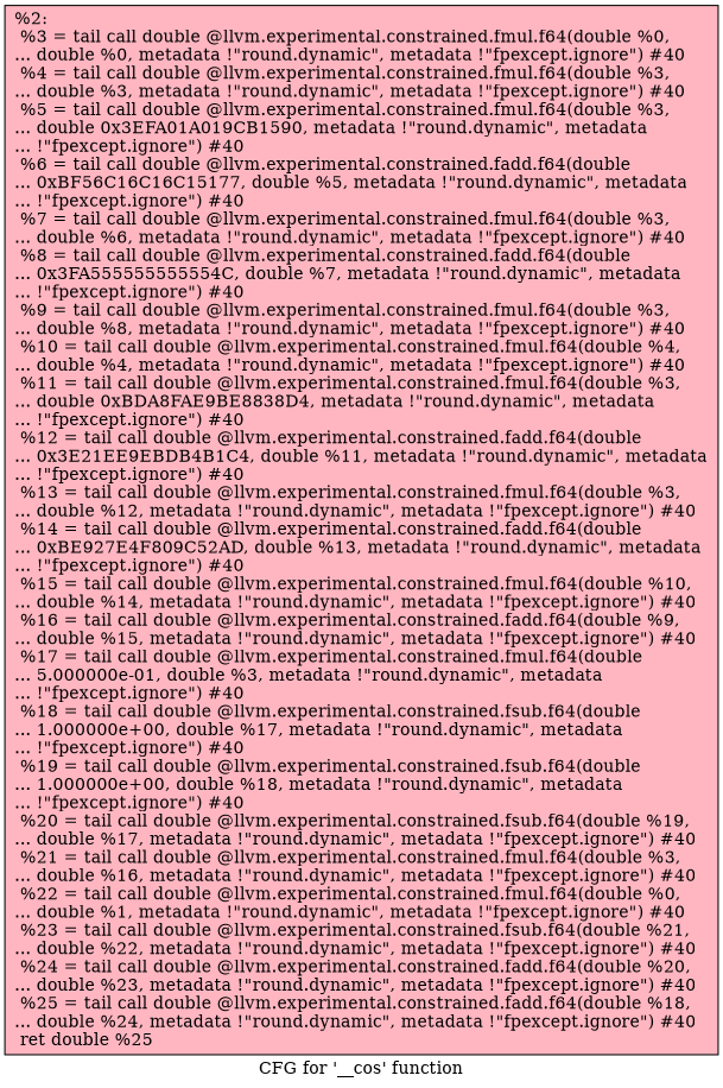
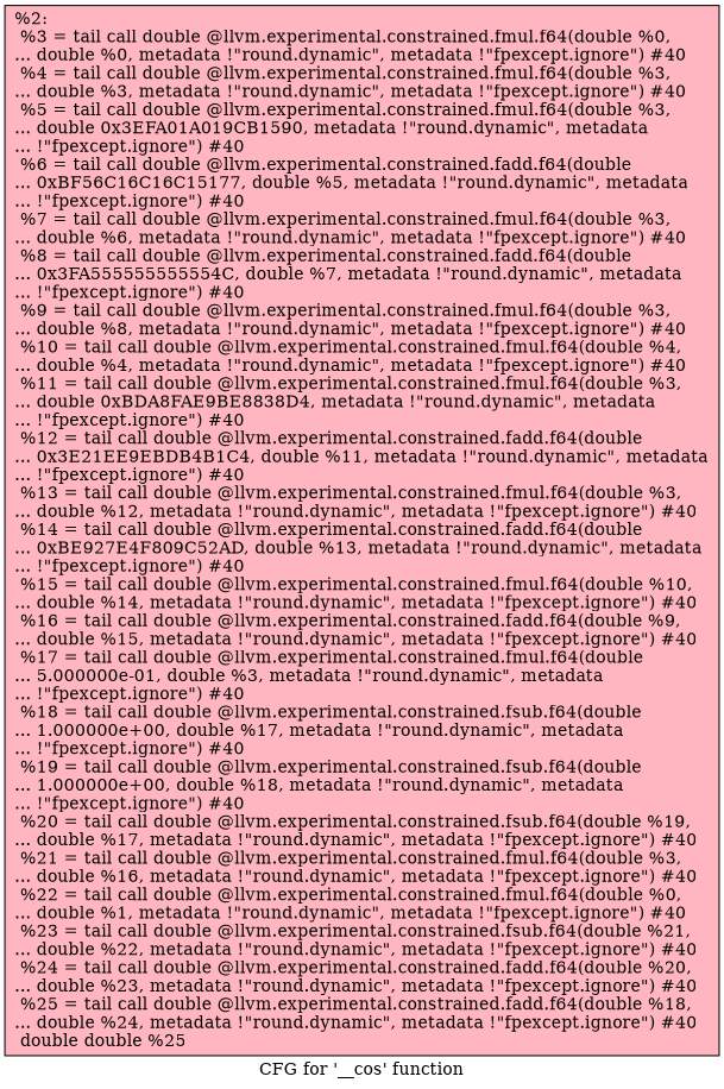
  digraph {
    label="CFG for '__cos' function"
-   n1 [label="{%2:\l  %3 = tail call double @llvm.experimental.constrained.fmul.f64(double %0,\l... double %0, metadata !\"round.dynamic\", metadata !\"fpexcept.ignore\") #40\l  %4 = tail call double @llvm.experimental.constrained.fmul.f64(double %3,\l... double %3, metadata !\"round.dynamic\", metadata !\"fpexcept.ignore\") #40\l  %5 = tail call double @llvm.experimental.constrained.fmul.f64(double %3,\l... double 0x3EFA01A019CB1590, metadata !\"round.dynamic\", metadata\l... !\"fpexcept.ignore\") #40\l  %6 = tail call double @llvm.experimental.constrained.fadd.f64(double\l... 0xBF56C16C16C15177, double %5, metadata !\"round.dynamic\", metadata\l... !\"fpexcept.ignore\") #40\l  %7 = tail call double @llvm.experimental.constrained.fmul.f64(double %3,\l... double %6, metadata !\"round.dynamic\", metadata !\"fpexcept.ignore\") #40\l  %8 = tail call double @llvm.experimental.constrained.fadd.f64(double\l... 0x3FA555555555554C, double %7, metadata !\"round.dynamic\", metadata\l... !\"fpexcept.ignore\") #40\l  %9 = tail call double @llvm.experimental.constrained.fmul.f64(double %3,\l... double %8, metadata !\"round.dynamic\", metadata !\"fpexcept.ignore\") #40\l  %10 = tail call double @llvm.experimental.constrained.fmul.f64(double %4,\l... double %4, metadata !\"round.dynamic\", metadata !\"fpexcept.ignore\") #40\l  %11 = tail call double @llvm.experimental.constrained.fmul.f64(double %3,\l... double 0xBDA8FAE9BE8838D4, metadata !\"round.dynamic\", metadata\l... !\"fpexcept.ignore\") #40\l  %12 = tail call double @llvm.experimental.constrained.fadd.f64(double\l... 0x3E21EE9EBDB4B1C4, double %11, metadata !\"round.dynamic\", metadata\l... !\"fpexcept.ignore\") #40\l  %13 = tail call double @llvm.experimental.constrained.fmul.f64(double %3,\l... double %12, metadata !\"round.dynamic\", metadata !\"fpexcept.ignore\") #40\l  %14 = tail call double @llvm.experimental.constrained.fadd.f64(double\l... 0xBE927E4F809C52AD, double %13, metadata !\"round.dynamic\", metadata\l... !\"fpexcept.ignore\") #40\l  %15 = tail call double @llvm.experimental.constrained.fmul.f64(double %10,\l... double %14, metadata !\"round.dynamic\", metadata !\"fpexcept.ignore\") #40\l  %16 = tail call double @llvm.experimental.constrained.fadd.f64(double %9,\l... double %15, metadata !\"round.dynamic\", metadata !\"fpexcept.ignore\") #40\l  %17 = tail call double @llvm.experimental.constrained.fmul.f64(double\l... 5.000000e-01, double %3, metadata !\"round.dynamic\", metadata\l... !\"fpexcept.ignore\") #40\l  %18 = tail call double @llvm.experimental.constrained.fsub.f64(double\l... 1.000000e+00, double %17, metadata !\"round.dynamic\", metadata\l... !\"fpexcept.ignore\") #40\l  %19 = tail call double @llvm.experimental.constrained.fsub.f64(double\l... 1.000000e+00, double %18, metadata !\"round.dynamic\", metadata\l... !\"fpexcept.ignore\") #40\l  %20 = tail call double @llvm.experimental.constrained.fsub.f64(double %19,\l... double %17, metadata !\"round.dynamic\", metadata !\"fpexcept.ignore\") #40\l  %21 = tail call double @llvm.experimental.constrained.fmul.f64(double %3,\l... double %16, metadata !\"round.dynamic\", metadata !\"fpexcept.ignore\") #40\l  %22 = tail call double @llvm.experimental.constrained.fmul.f64(double %0,\l... double %1, metadata !\"round.dynamic\", metadata !\"fpexcept.ignore\") #40\l  %23 = tail call double @llvm.experimental.constrained.fsub.f64(double %21,\l... double %22, metadata !\"round.dynamic\", metadata !\"fpexcept.ignore\") #40\l  %24 = tail call double @llvm.experimental.constrained.fadd.f64(double %20,\l... double %23, metadata !\"round.dynamic\", metadata !\"fpexcept.ignore\") #40\l  %25 = tail call double @llvm.experimental.constrained.fadd.f64(double %18,\l... double %24, metadata !\"round.dynamic\", metadata !\"fpexcept.ignore\") #40\l  ret double %25\l}" shape=record style=filled fillcolor=lightpink]
+   n1 [label="{%2:\l  %3 = tail call double @llvm.experimental.constrained.fmul.f64(double %0,\l... double %0, metadata !\"round.dynamic\", metadata !\"fpexcept.ignore\") #40\l  %4 = tail call double @llvm.experimental.constrained.fmul.f64(double %3,\l... double %3, metadata !\"round.dynamic\", metadata !\"fpexcept.ignore\") #40\l  %5 = tail call double @llvm.experimental.constrained.fmul.f64(double %3,\l... double 0x3EFA01A019CB1590, metadata !\"round.dynamic\", metadata\l... !\"fpexcept.ignore\") #40\l  %6 = tail call double @llvm.experimental.constrained.fadd.f64(double\l... 0xBF56C16C16C15177, double %5, metadata !\"round.dynamic\", metadata\l... !\"fpexcept.ignore\") #40\l  %7 = tail call double @llvm.experimental.constrained.fmul.f64(double %3,\l... double %6, metadata !\"round.dynamic\", metadata !\"fpexcept.ignore\") #40\l  %8 = tail call double @llvm.experimental.constrained.fadd.f64(double\l... 0x3FA555555555554C, double %7, metadata !\"round.dynamic\", metadata\l... !\"fpexcept.ignore\") #40\l  %9 = tail call double @llvm.experimental.constrained.fmul.f64(double %3,\l... double %8, metadata !\"round.dynamic\", metadata !\"fpexcept.ignore\") #40\l  %10 = tail call double @llvm.experimental.constrained.fmul.f64(double %4,\l... double %4, metadata !\"round.dynamic\", metadata !\"fpexcept.ignore\") #40\l  %11 = tail call double @llvm.experimental.constrained.fmul.f64(double %3,\l... double 0xBDA8FAE9BE8838D4, metadata !\"round.dynamic\", metadata\l... !\"fpexcept.ignore\") #40\l  %12 = tail call double @llvm.experimental.constrained.fadd.f64(double\l... 0x3E21EE9EBDB4B1C4, double %11, metadata !\"round.dynamic\", metadata\l... !\"fpexcept.ignore\") #40\l  %13 = tail call double @llvm.experimental.constrained.fmul.f64(double %3,\l... double %12, metadata !\"round.dynamic\", metadata !\"fpexcept.ignore\") #40\l  %14 = tail call double @llvm.experimental.constrained.fadd.f64(double\l... 0xBE927E4F809C52AD, double %13, metadata !\"round.dynamic\", metadata\l... !\"fpexcept.ignore\") #40\l  %15 = tail call double @llvm.experimental.constrained.fmul.f64(double %10,\l... double %14, metadata !\"round.dynamic\", metadata !\"fpexcept.ignore\") #40\l  %16 = tail call double @llvm.experimental.constrained.fadd.f64(double %9,\l... double %15, metadata !\"round.dynamic\", metadata !\"fpexcept.ignore\") #40\l  %17 = tail call double @llvm.experimental.constrained.fmul.f64(double\l... 5.000000e-01, double %3, metadata !\"round.dynamic\", metadata\l... !\"fpexcept.ignore\") #40\l  %18 = tail call double @llvm.experimental.constrained.fsub.f64(double\l... 1.000000e+00, double %17, metadata !\"round.dynamic\", metadata\l... !\"fpexcept.ignore\") #40\l  %19 = tail call double @llvm.experimental.constrained.fsub.f64(double\l... 1.000000e+00, double %18, metadata !\"round.dynamic\", metadata\l... !\"fpexcept.ignore\") #40\l  %20 = tail call double @llvm.experimental.constrained.fsub.f64(double %19,\l... double %17, metadata !\"round.dynamic\", metadata !\"fpexcept.ignore\") #40\l  %21 = tail call double @llvm.experimental.constrained.fmul.f64(double %3,\l... double %16, metadata !\"round.dynamic\", metadata !\"fpexcept.ignore\") #40\l  %22 = tail call double @llvm.experimental.constrained.fmul.f64(double %0,\l... double %1, metadata !\"round.dynamic\", metadata !\"fpexcept.ignore\") #40\l  %23 = tail call double @llvm.experimental.constrained.fsub.f64(double %21,\l... double %22, metadata !\"round.dynamic\", metadata !\"fpexcept.ignore\") #40\l  %24 = tail call double @llvm.experimental.constrained.fadd.f64(double %20,\l... double %23, metadata !\"round.dynamic\", metadata !\"fpexcept.ignore\") #40\l  %25 = tail call double @llvm.experimental.constrained.fadd.f64(double %18,\l... double %24, metadata !\"round.dynamic\", metadata !\"fpexcept.ignore\") #40\l  double double %25\l}" shape=record style=filled fillcolor=lightpink]
  }
